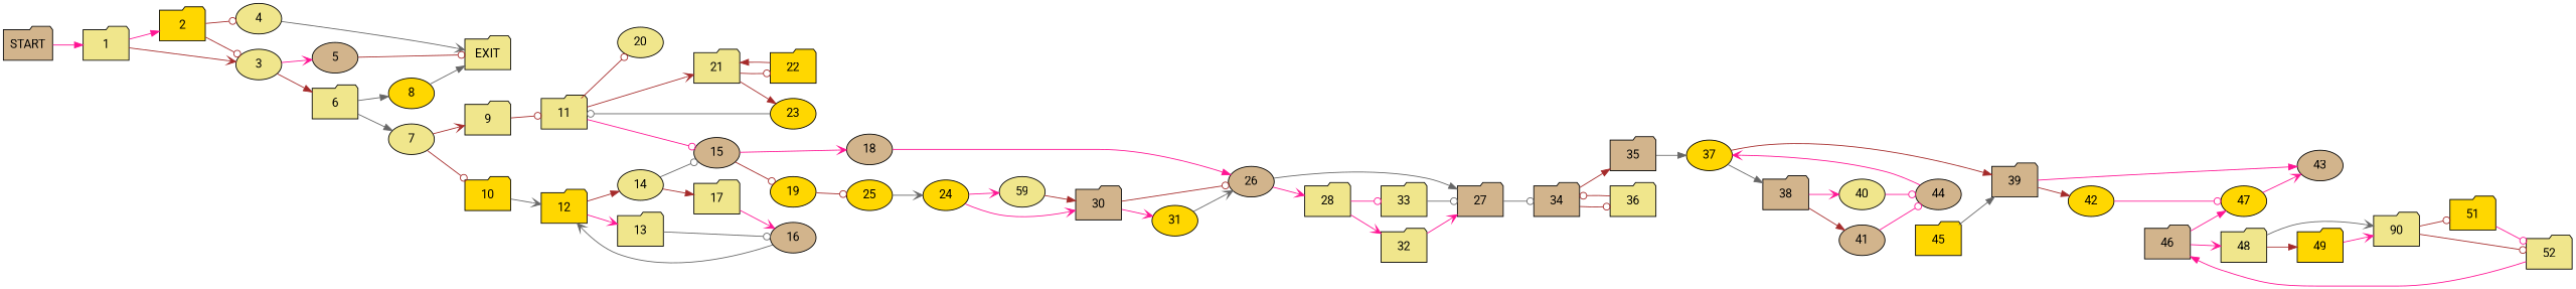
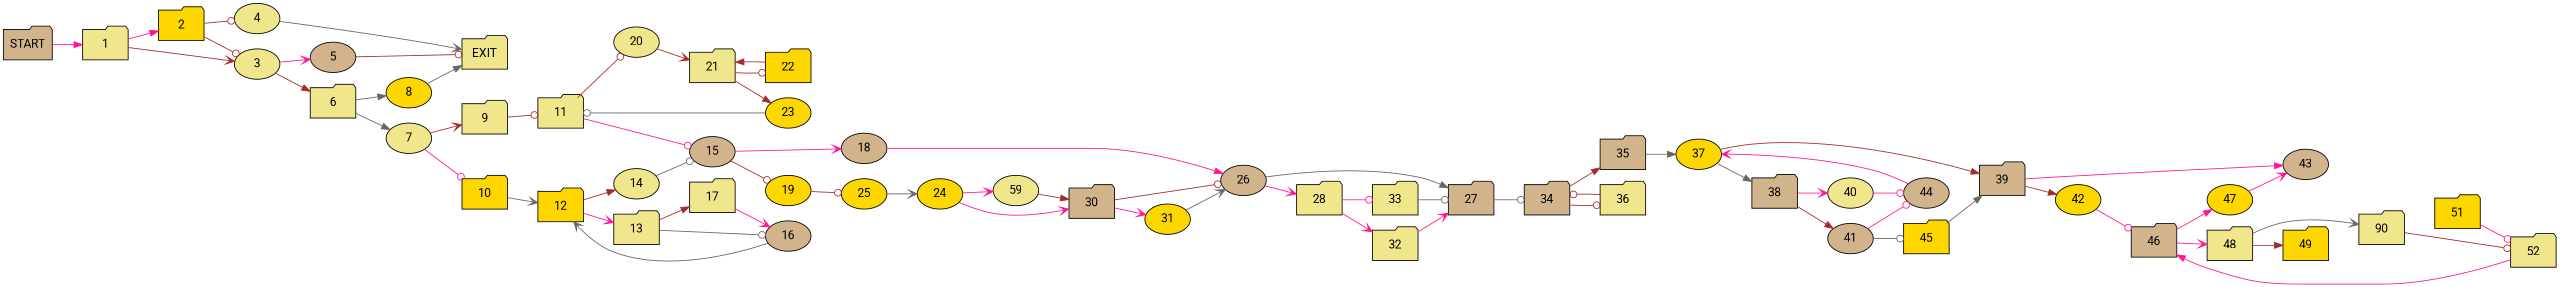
  digraph {
    fontname=Roboto
    rankdir=LR
    node [fillcolor=khaki fontname=Roboto shape=folder style=filled]
    edge [arrowhead=odot color=brown fontname=Roboto]
    n1 [fillcolor=tan label=START]
    1
    2 [fillcolor=gold]
    3 [shape=ellipse]
    n5 [label=EXIT]
    4 [shape=ellipse]
    5 [fillcolor=tan shape=ellipse]
    6
    7 [shape=ellipse]
    8 [fillcolor=gold shape=ellipse]
    9
    10 [fillcolor=gold]
    11
    12 [fillcolor=gold]
    15 [fillcolor=tan shape=ellipse]
    20 [shape=ellipse]
    13
    14 [shape=ellipse]
    18 [fillcolor=tan shape=ellipse]
    19 [fillcolor=gold shape=ellipse]
    21
    16 [fillcolor=tan shape=ellipse]
    17
    26 [fillcolor=tan shape=ellipse]
    25 [fillcolor=gold shape=ellipse]
    27 [fillcolor=tan]
    28
    24 [fillcolor=gold shape=ellipse]
    n29 [label=59 shape=ellipse]
    30 [fillcolor=tan]
    22 [fillcolor=gold]
    23 [fillcolor=gold shape=ellipse]
    31 [fillcolor=gold shape=ellipse]
    34 [fillcolor=tan]
    32
    33
    35 [fillcolor=tan]
    36
    37 [fillcolor=gold shape=ellipse]
    38 [fillcolor=tan]
    39 [fillcolor=tan]
    40 [shape=ellipse]
    41 [fillcolor=tan shape=ellipse]
    42 [fillcolor=gold shape=ellipse]
    43 [fillcolor=tan shape=ellipse]
    44 [fillcolor=tan shape=ellipse]
    45 [fillcolor=gold]
    46 [fillcolor=tan]
    47 [fillcolor=gold shape=ellipse]
    48
    49 [fillcolor=gold]
    n52 [label=90]
    51 [fillcolor=gold]
    52
    n1 -> 1 [arrowhead=normal color=deeppink]
    1 -> 2 [arrowhead=normal color=deeppink]
    1 -> 3 [arrowhead=vee]
    2 -> 3
    2 -> 4
    3 -> 5 [arrowhead=vee color=deeppink]
    3 -> 6 [arrowhead=normal]
    4 -> n5 [arrowhead=vee color=gray40]
    5 -> n5
    6 -> 7 [arrowhead=normal color=gray40]
    6 -> 8 [arrowhead=normal color=gray40]
    7 -> 9 [arrowhead=vee]
-   7 -> 10
+   7 -> 10 [color=deeppink]
    8 -> n5 [arrowhead=normal color=gray40]
    9 -> 11
    10 -> 12 [arrowhead=vee color=gray40]
    11 -> 15 [color=deeppink]
    11 -> 20
    12 -> 13 [arrowhead=vee color=deeppink]
    12 -> 14 [arrowhead=normal]
    15 -> 18 [arrowhead=vee color=deeppink]
    15 -> 19
-   11 -> 21 [arrowhead=vee]
+   20 -> 21 [arrowhead=vee]
    13 -> 16 [color=gray40]
-   14 -> 17 [arrowhead=normal]
+   13 -> 17 [arrowhead=normal]
    14 -> 15 [color=gray40]
    18 -> 26 [arrowhead=normal color=deeppink]
    19 -> 25
    21 -> 22
    21 -> 23 [arrowhead=normal]
    16 -> 12 [arrowhead=vee color=gray40]
    17 -> 16 [arrowhead=vee color=deeppink]
    26 -> 27 [arrowhead=normal color=gray40]
    26 -> 28 [arrowhead=vee color=deeppink]
    25 -> 24 [arrowhead=vee color=gray40]
    27 -> 34 [color=gray40]
    28 -> 32 [arrowhead=vee color=deeppink]
    28 -> 33 [color=deeppink]
    24 -> n29 [arrowhead=vee color=deeppink]
    24 -> 30 [arrowhead=vee color=deeppink]
    n29 -> 30 [arrowhead=normal]
    30 -> 26
    30 -> 31 [arrowhead=vee color=deeppink]
    22 -> 21 [arrowhead=normal]
    23 -> 11 [color=gray40]
    31 -> 26 [arrowhead=vee color=gray40]
    34 -> 35 [arrowhead=normal]
    34 -> 36
    32 -> 27 [arrowhead=vee color=deeppink]
    33 -> 27 [color=gray40]
    35 -> 37 [arrowhead=normal color=gray40]
    36 -> 34
    37 -> 38 [arrowhead=normal color=gray40]
    37 -> 39 [arrowhead=normal]
    38 -> 40 [arrowhead=vee color=deeppink]
    38 -> 41 [arrowhead=normal]
    39 -> 42 [arrowhead=normal]
    39 -> 43 [arrowhead=normal color=deeppink]
    40 -> 44 [color=deeppink]
    41 -> 44 [color=deeppink]
-   42 -> 47 [color=deeppink]
+   41 -> 45 [color=gray40]
+   42 -> 46 [color=deeppink]
    44 -> 37 [arrowhead=vee color=deeppink]
    45 -> 39 [arrowhead=normal color=gray40]
    46 -> 47 [arrowhead=normal color=deeppink]
    46 -> 48 [arrowhead=vee color=deeppink]
    47 -> 43 [arrowhead=vee color=deeppink]
    48 -> 49 [arrowhead=normal]
    48 -> n52 [arrowhead=vee color=gray40]
-   49 -> n52 [arrowhead=vee color=deeppink]
-   n52 -> 51
    n52 -> 52
    51 -> 52 [color=deeppink]
    52 -> 46 [arrowhead=normal color=deeppink]
  }
